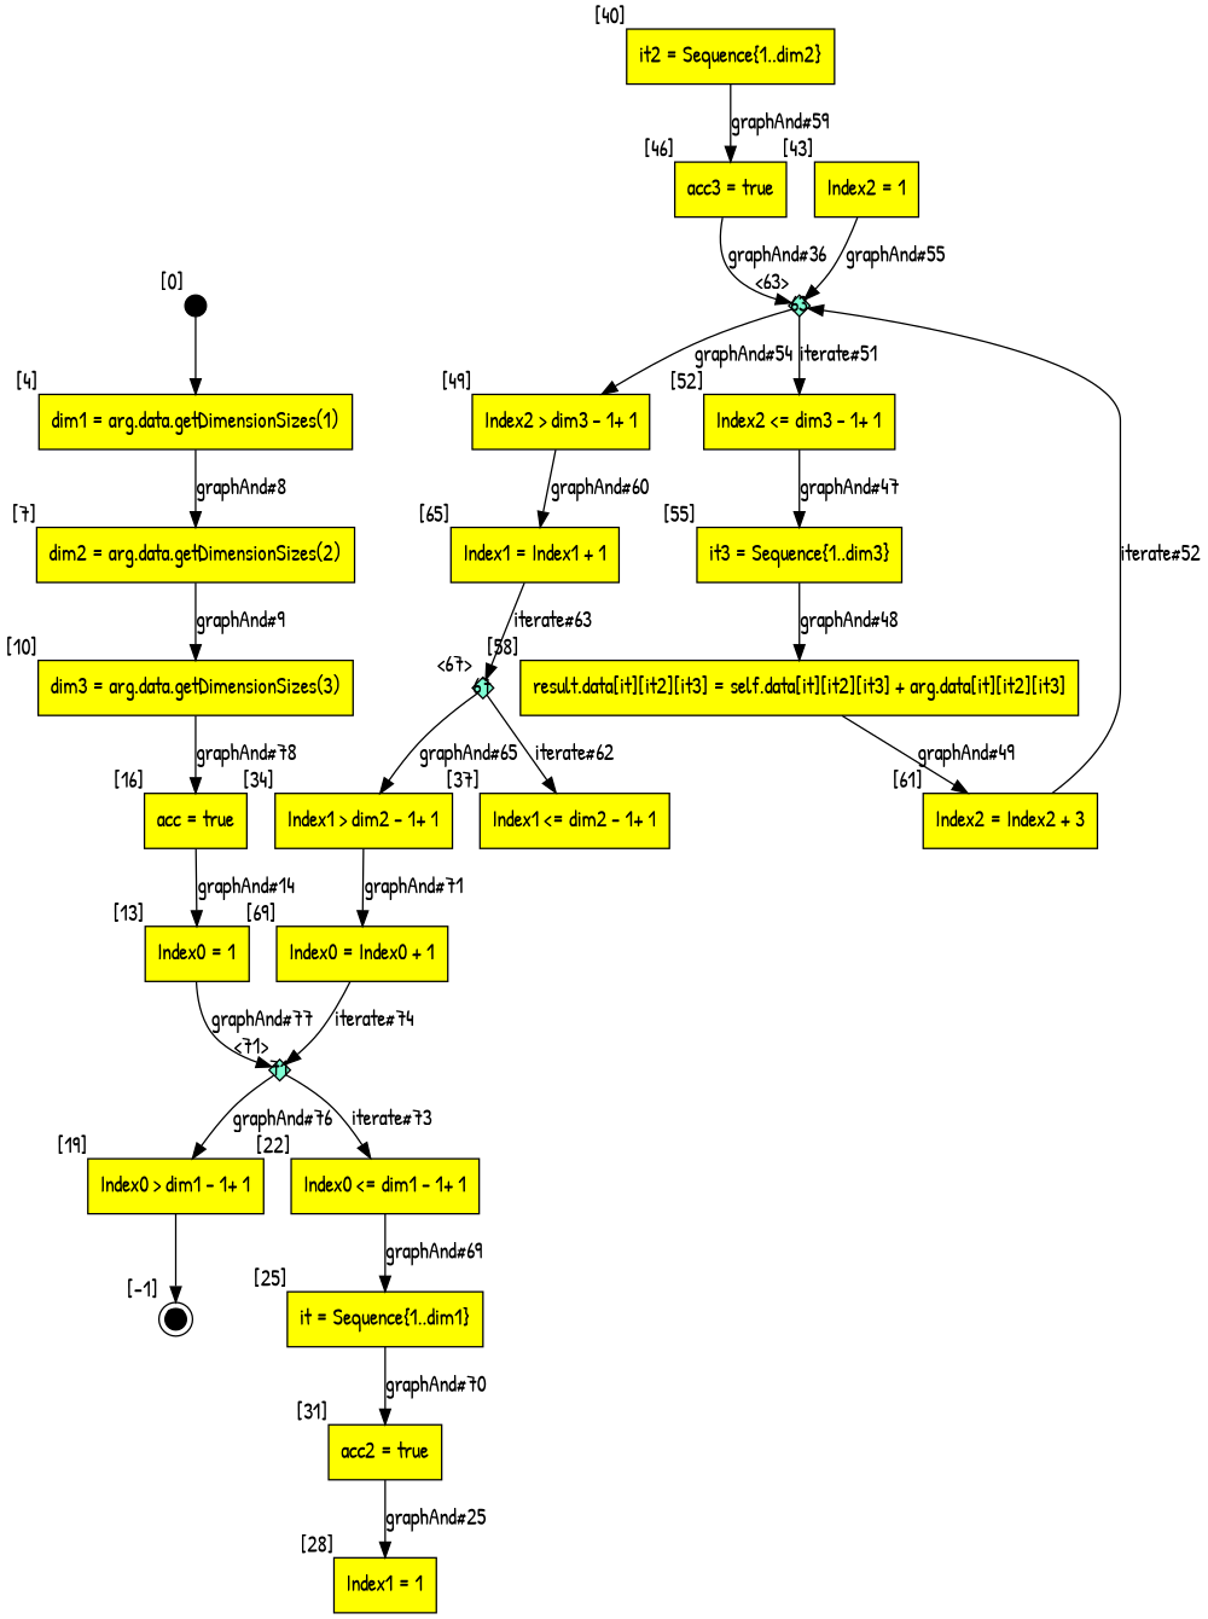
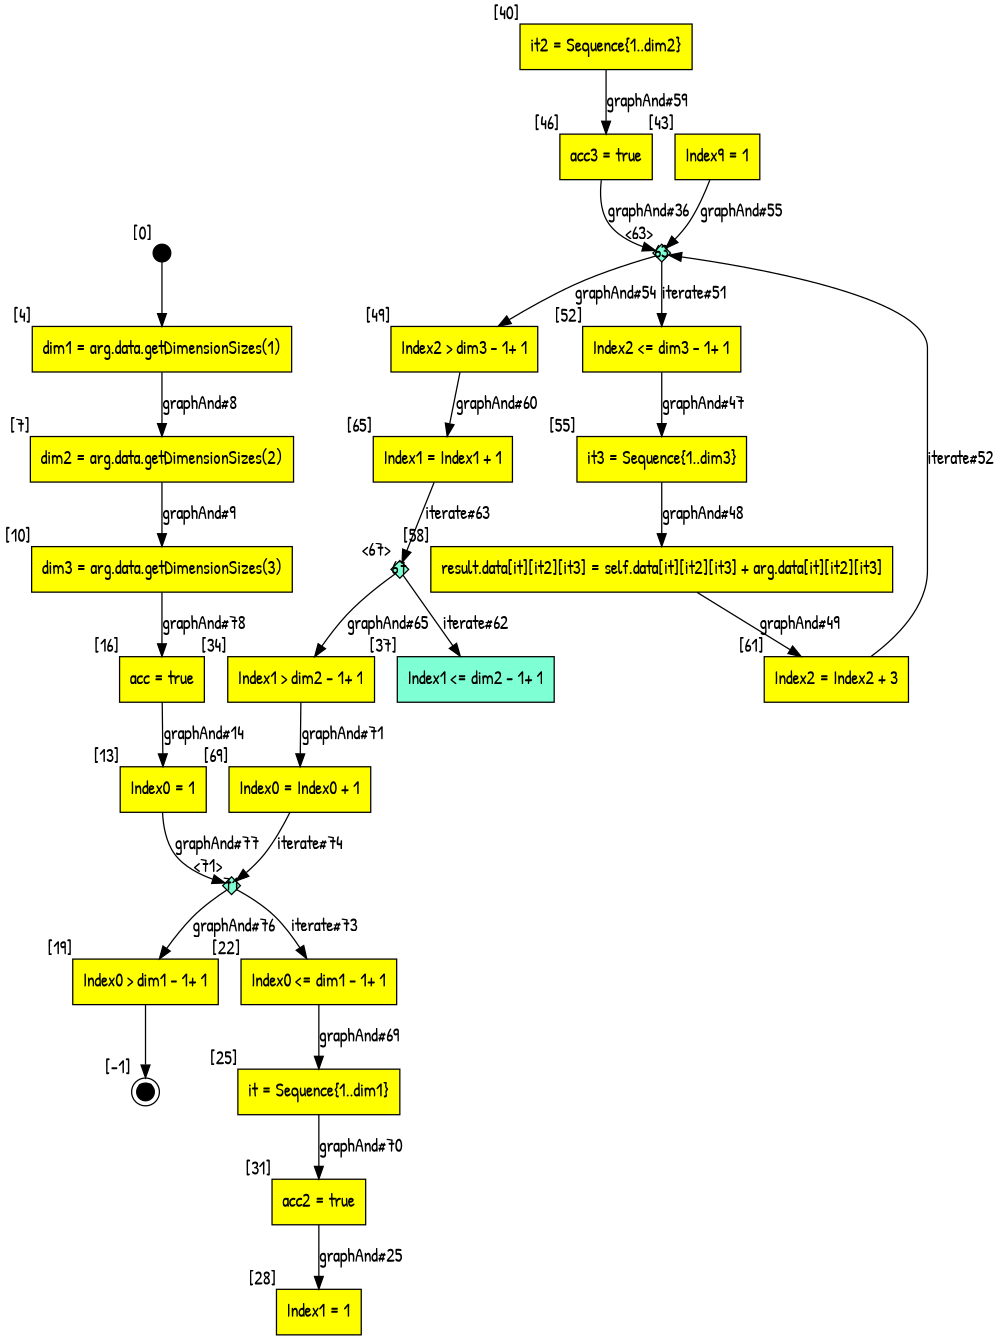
  digraph {
    fontname="Patrick Hand"
    node [fillcolor=yellow fontname="Patrick Hand" shape=box style=filled]
    edge [fontname="Patrick Hand"]
    n1 [label="Index1 = Index1 + 1" xlabel="[65]"]
    67 [fillcolor=aquamarine fixedsize=true height=.2 shape=diamond width=.2 xlabel="<67>"]
    n3 [label="Index1 > dim2 - 1+ 1" xlabel="[34]"]
-   n4 [label="Index1 <= dim2 - 1+ 1" xlabel="[37]"]
+   n4 [fillcolor=aquamarine label="Index1 <= dim2 - 1+ 1" xlabel="[37]"]
    n5 [label="Index0 = Index0 + 1" xlabel="[69]"]
    3 [fillcolor=black fixedsize=true height=.2 shape=circle width=.2 xlabel="[0]"]
    n7 [label="dim1 = arg.data.getDimensionSizes(1)" xlabel="[4]"]
    n8 [label="dim2 = arg.data.getDimensionSizes(2)" xlabel="[7]"]
    n9 [label="dim3 = arg.data.getDimensionSizes(3)" xlabel="[10]"]
    71 [fillcolor=aquamarine fixedsize=true height=.2 shape=diamond width=.2 xlabel="<71>"]
    n11 [label="Index0 > dim1 - 1+ 1" xlabel="[19]"]
    n12 [label="Index0 <= dim1 - 1+ 1" xlabel="[22]"]
    n13 [label="acc = true" xlabel="[16]"]
    20 [fillcolor=black fixedsize=true height=.2 shape=doublecircle width=.2 xlabel="[-1]"]
    n15 [label="it = Sequence{1..dim1}" xlabel="[25]"]
    n16 [label="Index0 = 1" xlabel="[13]"]
    n17 [label="acc2 = true" xlabel="[31]"]
    n18 [label="Index1 = 1" xlabel="[28]"]
    n19 [label="it2 = Sequence{1..dim2}" xlabel="[40]"]
    n20 [label="acc3 = true" xlabel="[46]"]
    63 [fillcolor=aquamarine fixedsize=true height=.2 shape=diamond width=.2 xlabel="<63>"]
-   n22 [label="Index2 = 1" xlabel="[43]"]
+   n22 [label="Index9 = 1" xlabel="[43]"]
    n23 [label="Index2 > dim3 - 1+ 1" xlabel="[49]"]
    n24 [label="Index2 <= dim3 - 1+ 1" xlabel="[52]"]
    n25 [label="it3 = Sequence{1..dim3}" xlabel="[55]"]
    n26 [label="result.data[it][it2][it3] = self.data[it][it2][it3] + arg.data[it][it2][it3]" xlabel="[58]"]
    n27 [label="Index2 = Index2 + 3" xlabel="[61]"]
    n1 -> 67 [label="iterate#63"]
    67 -> n3 [label="graphAnd#65"]
    67 -> n4 [label="iterate#62"]
    n3 -> n5 [label="graphAnd#71"]
    n5 -> 71 [label="iterate#74"]
    3 -> n7
    n7 -> n8 [label="graphAnd#8"]
    n8 -> n9 [label="graphAnd#9"]
    n9 -> n13 [label="graphAnd#78"]
    71 -> n11 [label="graphAnd#76"]
    71 -> n12 [label="iterate#73"]
    n11 -> 20
    n12 -> n15 [label="graphAnd#69"]
    n13 -> n16 [label="graphAnd#14"]
    n15 -> n17 [label="graphAnd#70"]
    n16 -> 71 [label="graphAnd#77"]
    n17 -> n18 [label="graphAnd#25"]
    n19 -> n20 [label="graphAnd#59"]
    n20 -> 63 [label="graphAnd#36"]
    63 -> n23 [label="graphAnd#54"]
    63 -> n24 [label="iterate#51"]
    n22 -> 63 [label="graphAnd#55"]
    n23 -> n1 [label="graphAnd#60"]
    n24 -> n25 [label="graphAnd#47"]
    n25 -> n26 [label="graphAnd#48"]
    n26 -> n27 [label="graphAnd#49"]
    n27 -> 63 [label="iterate#52"]
  }
